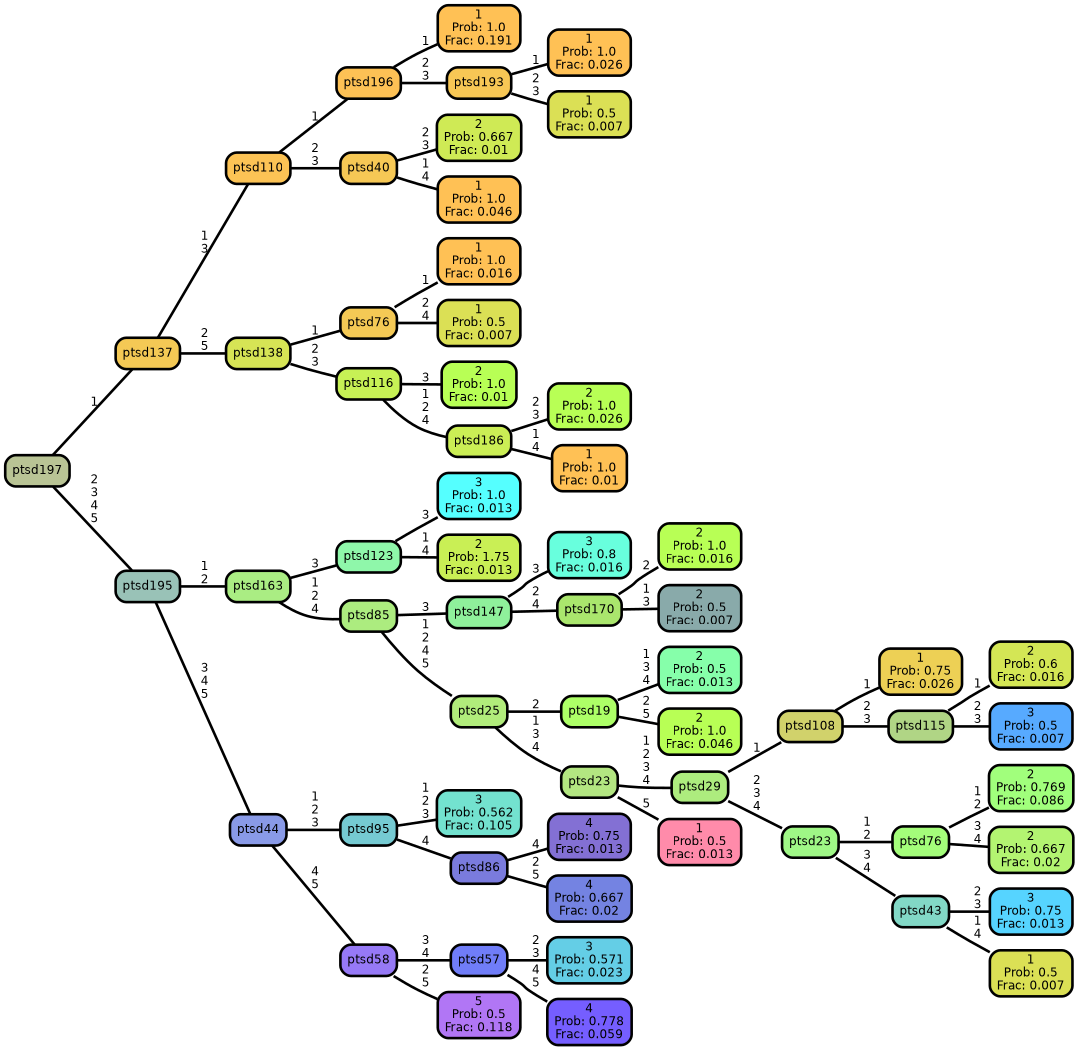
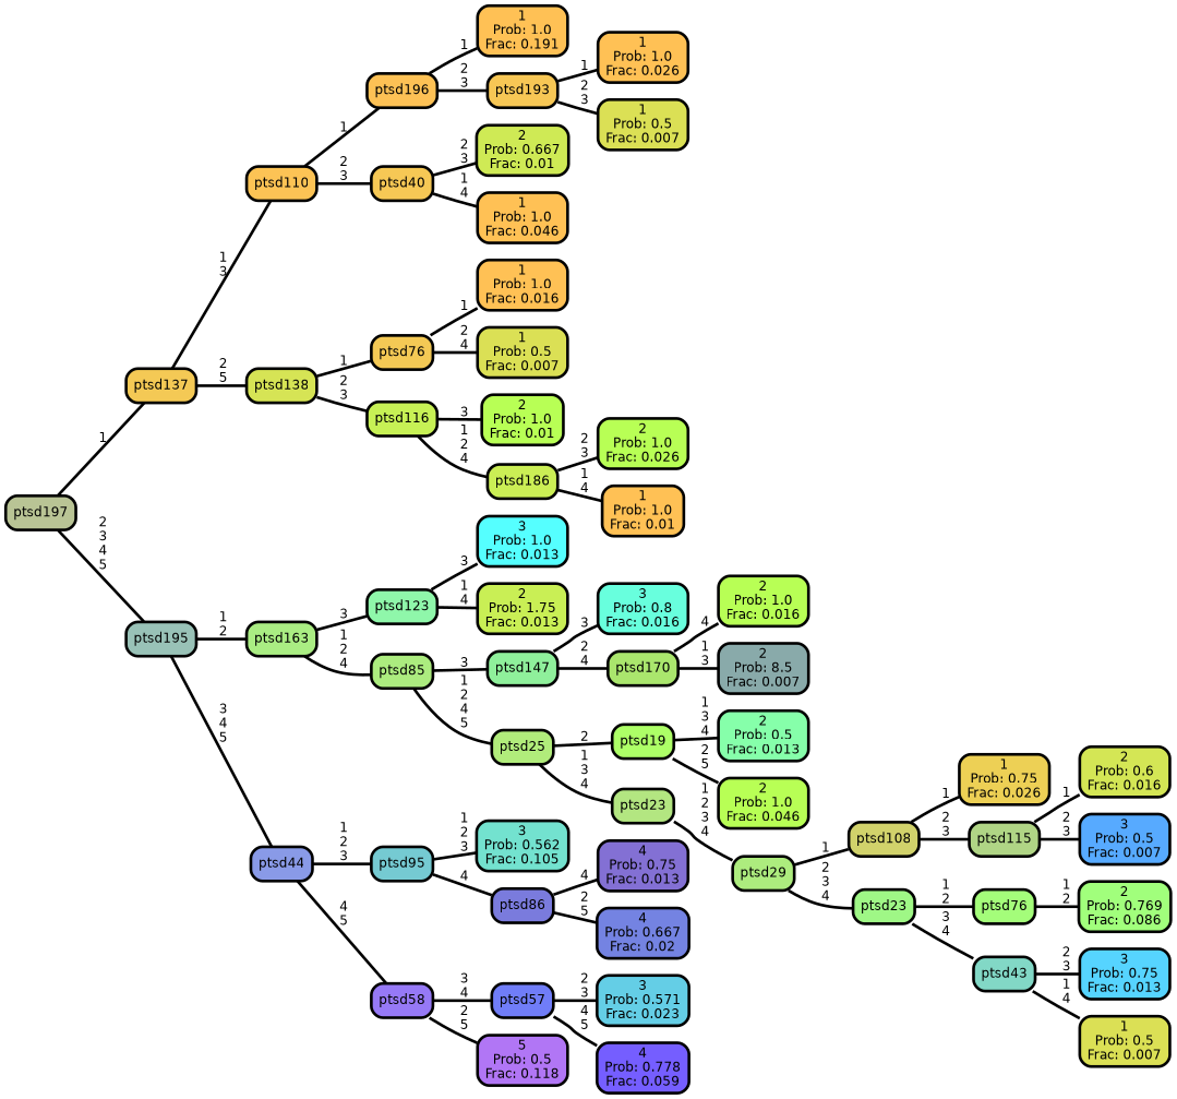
  graph {
    rankdir=LR
    ranksep="0 equally"
    splines=straight
    node [color=black fillcolor="#ffc155" fontcolor=black fontname=helvetica penwidth=3 shape=box style="filled, rounded"]
    edge [color=black fontname=helvetica penwidth=3]
    n1 [label="1\nProb: 1.0\nFrac: 0.191"]
    n2 [fillcolor="#fdc155" label=ptsd196]
    n3 [fillcolor="#f7c755" label=ptsd193]
    n4 [label="1\nProb: 1.0\nFrac: 0.026"]
    n5 [fillcolor="#dbe055" label="1\nProb: 0.5\nFrac: 0.007"]
    n6 [fillcolor="#fcc355" label=ptsd110]
    n7 [fillcolor="#f6c855" label=ptsd40]
    n8 [fillcolor="#cfea55" label="2\nProb: 0.667\nFrac: 0.01"]
    n9 [label="1\nProb: 1.0\nFrac: 0.046"]
    n10 [fillcolor="#f4c955" label=ptsd137]
    n11 [fillcolor="#d6e455" label=ptsd138]
    n12 [fillcolor="#f4c955" label=ptsd76]
    n13 [fillcolor="#c7f155" label=ptsd116]
    n14 [label="1\nProb: 1.0\nFrac: 0.016"]
    n15 [fillcolor="#dbe055" label="1\nProb: 0.5\nFrac: 0.007"]
    n16 [fillcolor="#b8ff55" label="2\nProb: 1.0\nFrac: 0.01"]
    n17 [fillcolor="#cbee55" label=ptsd186]
    n18 [fillcolor="#b8ff55" label="2\nProb: 1.0\nFrac: 0.026"]
    n19 [label="1\nProb: 1.0\nFrac: 0.01"]
    n20 [fillcolor="#b9c495" label=ptsd197]
    n21 [fillcolor="#99c2b7" label=ptsd195]
    n22 [fillcolor="#aaed83" label=ptsd163]
    n23 [fillcolor="#899ae7" label=ptsd44]
    n24 [fillcolor="#55ffff" label="3\nProb: 1.0\nFrac: 0.013"]
    n25 [fillcolor="#8ff7aa" label=ptsd123]
    n26 [fillcolor="#c9ef55" label="2\nProb: 1.75\nFrac: 0.013"]
    n27 [fillcolor="#acec7f" label=ptsd85]
    n28 [fillcolor="#8ff09b" label=ptsd147]
    n29 [fillcolor="#b1ec7b" label=ptsd25]
    n30 [fillcolor="#68ffdd" label="3\nProb: 0.8\nFrac: 0.016"]
    n31 [fillcolor="#aae66d" label=ptsd170]
    n32 [fillcolor="#b8ff55" label="2\nProb: 1.0\nFrac: 0.016"]
-   n33 [fillcolor="#89aaaa" label="2\nProb: 0.5\nFrac: 0.007"]
+   n33 [fillcolor="#89aaaa" label="2\nProb: 8.5\nFrac: 0.007"]
    n34 [fillcolor="#adff67" label=ptsd19]
    n35 [fillcolor="#b3e681" label=ptsd23]
    n36 [fillcolor="#86ffaa" label="2\nProb: 0.5\nFrac: 0.013"]
    n37 [fillcolor="#b8ff55" label="2\nProb: 1.0\nFrac: 0.046"]
    n38 [fillcolor="#adec7e" label=ptsd29]
-   n39 [fillcolor="#ff8baa" label="1\nProb: 0.5\nFrac: 0.013"]
    n40 [fillcolor="#edd055" label="1\nProb: 0.75\nFrac: 0.026"]
    n41 [fillcolor="#d1d26b" label=ptsd108]
    n42 [fillcolor="#b0d585" label=ptsd115]
    n43 [fillcolor="#d4e655" label="2\nProb: 0.6\nFrac: 0.016"]
    n44 [fillcolor="#57aaff" label="3\nProb: 0.5\nFrac: 0.007"]
    n45 [fillcolor="#9ff786" label=ptsd23]
    n46 [fillcolor="#a4fd7a" label=ptsd76]
    n47 [fillcolor="#82d8c6" label=ptsd43]
    n48 [fillcolor="#a1ff7c" label="2\nProb: 0.769\nFrac: 0.086"]
-   n49 [fillcolor="#b3f471" label="2\nProb: 0.667\nFrac: 0.02"]
    n50 [fillcolor="#56d4ff" label="3\nProb: 0.75\nFrac: 0.013"]
    n51 [fillcolor="#dbe055" label="1\nProb: 0.5\nFrac: 0.007"]
    n52 [fillcolor="#75cad2" label=ptsd95]
    n53 [fillcolor="#9679f6" label=ptsd58]
    n54 [fillcolor="#73e2cf" label="3\nProb: 0.562\nFrac: 0.105"]
    n55 [fillcolor="#7a7bdd" label=ptsd86]
    n56 [fillcolor="#8370d4" label="4\nProb: 0.75\nFrac: 0.013"]
    n57 [fillcolor="#7483e2" label="4\nProb: 0.667\nFrac: 0.02"]
    n58 [fillcolor="#707df8" label=ptsd57]
    n59 [fillcolor="#b176f5" label="5\nProb: 0.5\nFrac: 0.118"]
    n60 [fillcolor="#64cee6" label="3\nProb: 0.571\nFrac: 0.023"]
    n61 [fillcolor="#755eff" label="4\nProb: 0.778\nFrac: 0.059"]
    subgraph sub_1 {
      rank=same
    }
    n2 -- n1 [label=" 1"]
    n2 -- n3 [label=" 2\n 3"]
    n3 -- n4 [label=" 1"]
    n3 -- n5 [label=" 2\n 3"]
    n6 -- n2 [label=" 1"]
    n6 -- n7 [label=" 2\n 3"]
    n7 -- n8 [label=" 2\n 3"]
    n7 -- n9 [label=" 1\n 4"]
    n10 -- n6 [label=" 1\n 3"]
    n10 -- n11 [label=" 2\n 5"]
    n11 -- n12 [label=" 1"]
    n11 -- n13 [label=" 2\n 3"]
    n12 -- n14 [label=" 1"]
    n12 -- n15 [label=" 2\n 4"]
    n13 -- n16 [label=" 3"]
    n13 -- n17 [label=" 1\n 2\n 4"]
    n17 -- n18 [label=" 2\n 3"]
    n17 -- n19 [label=" 1\n 4"]
    n20 -- n10 [label=" 1"]
    n20 -- n21 [label=" 2\n 3\n 4\n 5"]
    n21 -- n22 [label=" 1\n 2"]
    n21 -- n23 [label=" 3\n 4\n 5"]
    n22 -- n25 [label=" 3"]
    n22 -- n27 [label=" 1\n 2\n 4"]
    n23 -- n52 [label=" 1\n 2\n 3"]
    n23 -- n53 [label=" 4\n 5"]
    n25 -- n24 [label=" 3"]
    n25 -- n26 [label=" 1\n 4"]
    n27 -- n28 [label=" 3"]
    n27 -- n29 [label=" 1\n 2\n 4\n 5"]
    n28 -- n30 [label=" 3"]
    n28 -- n31 [label=" 2\n 4"]
    n29 -- n34 [label=" 2"]
    n29 -- n35 [label=" 1\n 3\n 4"]
-   n31 -- n32 [label=" 2"]
+   n31 -- n32 [label=" 4"]
    n31 -- n33 [label=" 1\n 3"]
    n34 -- n36 [label=" 1\n 3\n 4"]
    n34 -- n37 [label=" 2\n 5"]
    n35 -- n38 [label=" 1\n 2\n 3\n 4"]
-   n35 -- n39 [label=" 5"]
    n38 -- n41 [label=" 1"]
    n38 -- n45 [label=" 2\n 3\n 4"]
    n41 -- n40 [label=" 1"]
    n41 -- n42 [label=" 2\n 3"]
    n42 -- n43 [label=" 1"]
    n42 -- n44 [label=" 2\n 3"]
    n45 -- n46 [label=" 1\n 2"]
    n45 -- n47 [label=" 3\n 4"]
    n46 -- n48 [label=" 1\n 2"]
-   n46 -- n49 [label=" 3\n 4"]
    n47 -- n50 [label=" 2\n 3"]
    n47 -- n51 [label=" 1\n 4"]
    n52 -- n54 [label=" 1\n 2\n 3"]
    n52 -- n55 [label=" 4"]
    n53 -- n58 [label=" 3\n 4"]
    n53 -- n59 [label=" 2\n 5"]
    n55 -- n56 [label=" 4"]
    n55 -- n57 [label=" 2\n 5"]
    n58 -- n60 [label=" 2\n 3"]
    n58 -- n61 [label=" 4\n 5"]
  }
